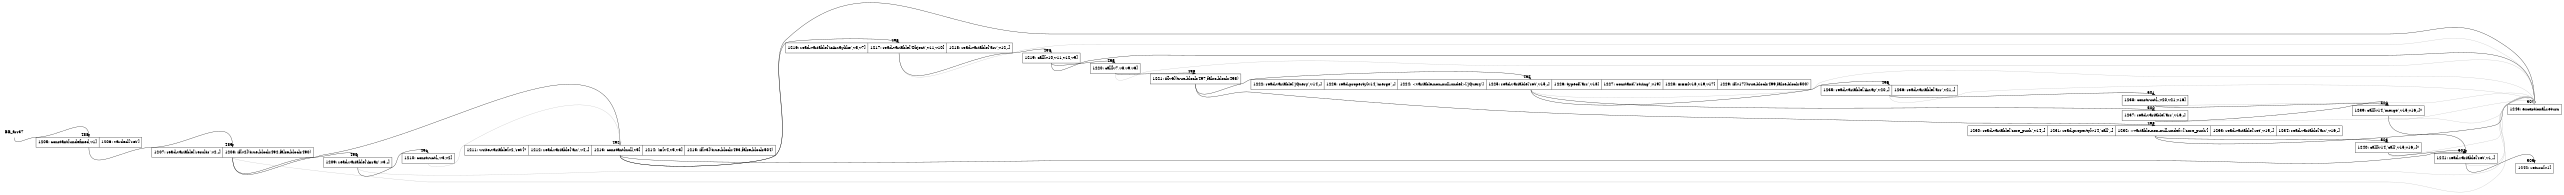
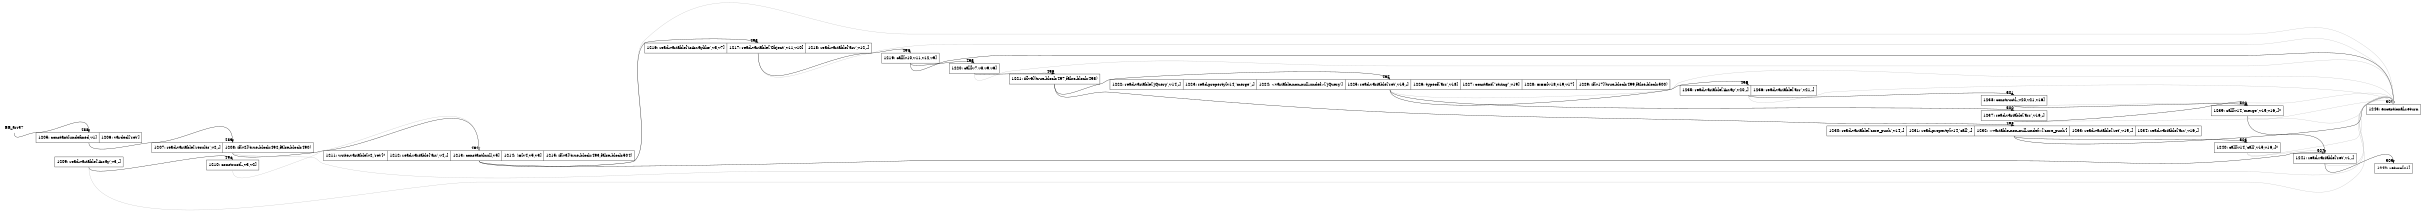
  digraph {
    rankdir=LR
    node [shape=record]
    edge [headport=n tailport=s]
    n1 [label=BB_arr37 shape=none]
    n2 [label="{1205: constant[undefined,v1]|1206: vardecl['ret']}"]
    n3 [label="{1207: read-variable['results',v2,-]|1208: if[v2](true-block:492,false-block:490)}"]
    n4 [label="{1211: write-variable[v2,'ret']*|1212: read-variable['arr',v4,-]|1213: constant[null,v5]|1214: !=[v4,v5,v3]|1215: if[v3](true-block:493,false-block:504)}"]
    n5 [label="{1209: read-variable['Array',v3,-]}"]
    n6 [label="{1243: exceptional-return}"]
    n7 [label="{1216: read-variable['isArraylike',v8,v7]|1217: read-variable['Object',v11,v10]|1218: read-variable['arr',v12,-]}"]
    n8 [label="{1241: read-variable['ret',v1,-]}"]
    n9 [label="{1210: construct[-,v3,v2]}"]
    n10 [label="{1219: call[v10,v11,v12,v9]}"]
    n11 [label="{1242: return[v1]}"]
    n12 [label="{1220: call[v7,v8,v9,v6]}"]
    n13 [label="{1221: if[v6](true-block:497,false-block:498)}"]
    n14 [label="{1222: read-variable['jQuery',v14,-]|1223: read-property[v14,'merge',-]|1224: \<variable-non-null-undef\>['jQuery']|1225: read-variable['ret',v15,-]|1226: typeof['arr',v18]|1227: constant[\"string\",v19]|1228: ===[v18,v19,v17]|1229: if[v17](true-block:499,false-block:500)}"]
    n15 [label="{1230: read-variable['core_push',v14,-]|1231: read-property[v14,'call',-]|1232: \<variable-non-null-undef\>['core_push']|1233: read-variable['ret',v15,-]|1234: read-variable['arr',v16,-]}"]
    n16 [label="{1235: read-variable['Array',v20,-]|1236: read-variable['arr',v21,-]}"]
    n17 [label="{1237: read-variable['arr',v16,-]}"]
    n18 [label="{1240: call[v14,'call',v15,v16,-]*}"]
    n19 [label="{1238: construct[-,v20,v21,v16]}"]
    n20 [label="{1239: call[v14,'merge',v15,v16,-]*}"]
    n1 -> n2 [headlabel="    488"]
    n2 -> n3 [headlabel="      489"]
    n3 -> n4 [headlabel="      492"]
-   n3 -> n5 [headlabel="      490"]
    n3 -> n6 [color=gray headlabel="      506"]
-   n4 -> n6 [color=black]
+   n4 -> n6 [color=gray]
    n4 -> n7 [headlabel="      493"]
    n4 -> n8 [headlabel="      504"]
    n5 -> n6 [color=gray]
    n5 -> n9 [headlabel="      491"]
    n7 -> n6 [color=gray]
    n7 -> n10 [headlabel="      494"]
    n8 -> n6 [color=gray]
    n8 -> n11 [headlabel="      505"]
    n9 -> n4 [color=gray]
    n10 -> n6 [color=black]
    n10 -> n12 [headlabel="      495"]
    n12 -> n6 [color=gray]
    n12 -> n13 [headlabel="      496"]
    n13 -> n14 [headlabel="      497"]
    n13 -> n15 [headlabel="      498"]
    n14 -> n6 [color=gray]
    n14 -> n16 [headlabel="      499"]
    n14 -> n17 [headlabel="      500"]
    n15 -> n6 [color=black]
    n15 -> n18 [headlabel="      503"]
    n16 -> n6 [color=gray]
    n16 -> n19 [headlabel="      501"]
    n17 -> n6 [color=gray]
    n17 -> n20 [headlabel="      502"]
    n18 -> n6 [color=gray]
-   n18 -> n8
+   n18 -> n8 [color=gray]
    n19 -> n6 [color=gray]
    n19 -> n20
    n20 -> n6 [color=gray]
    n20 -> n8
  }
